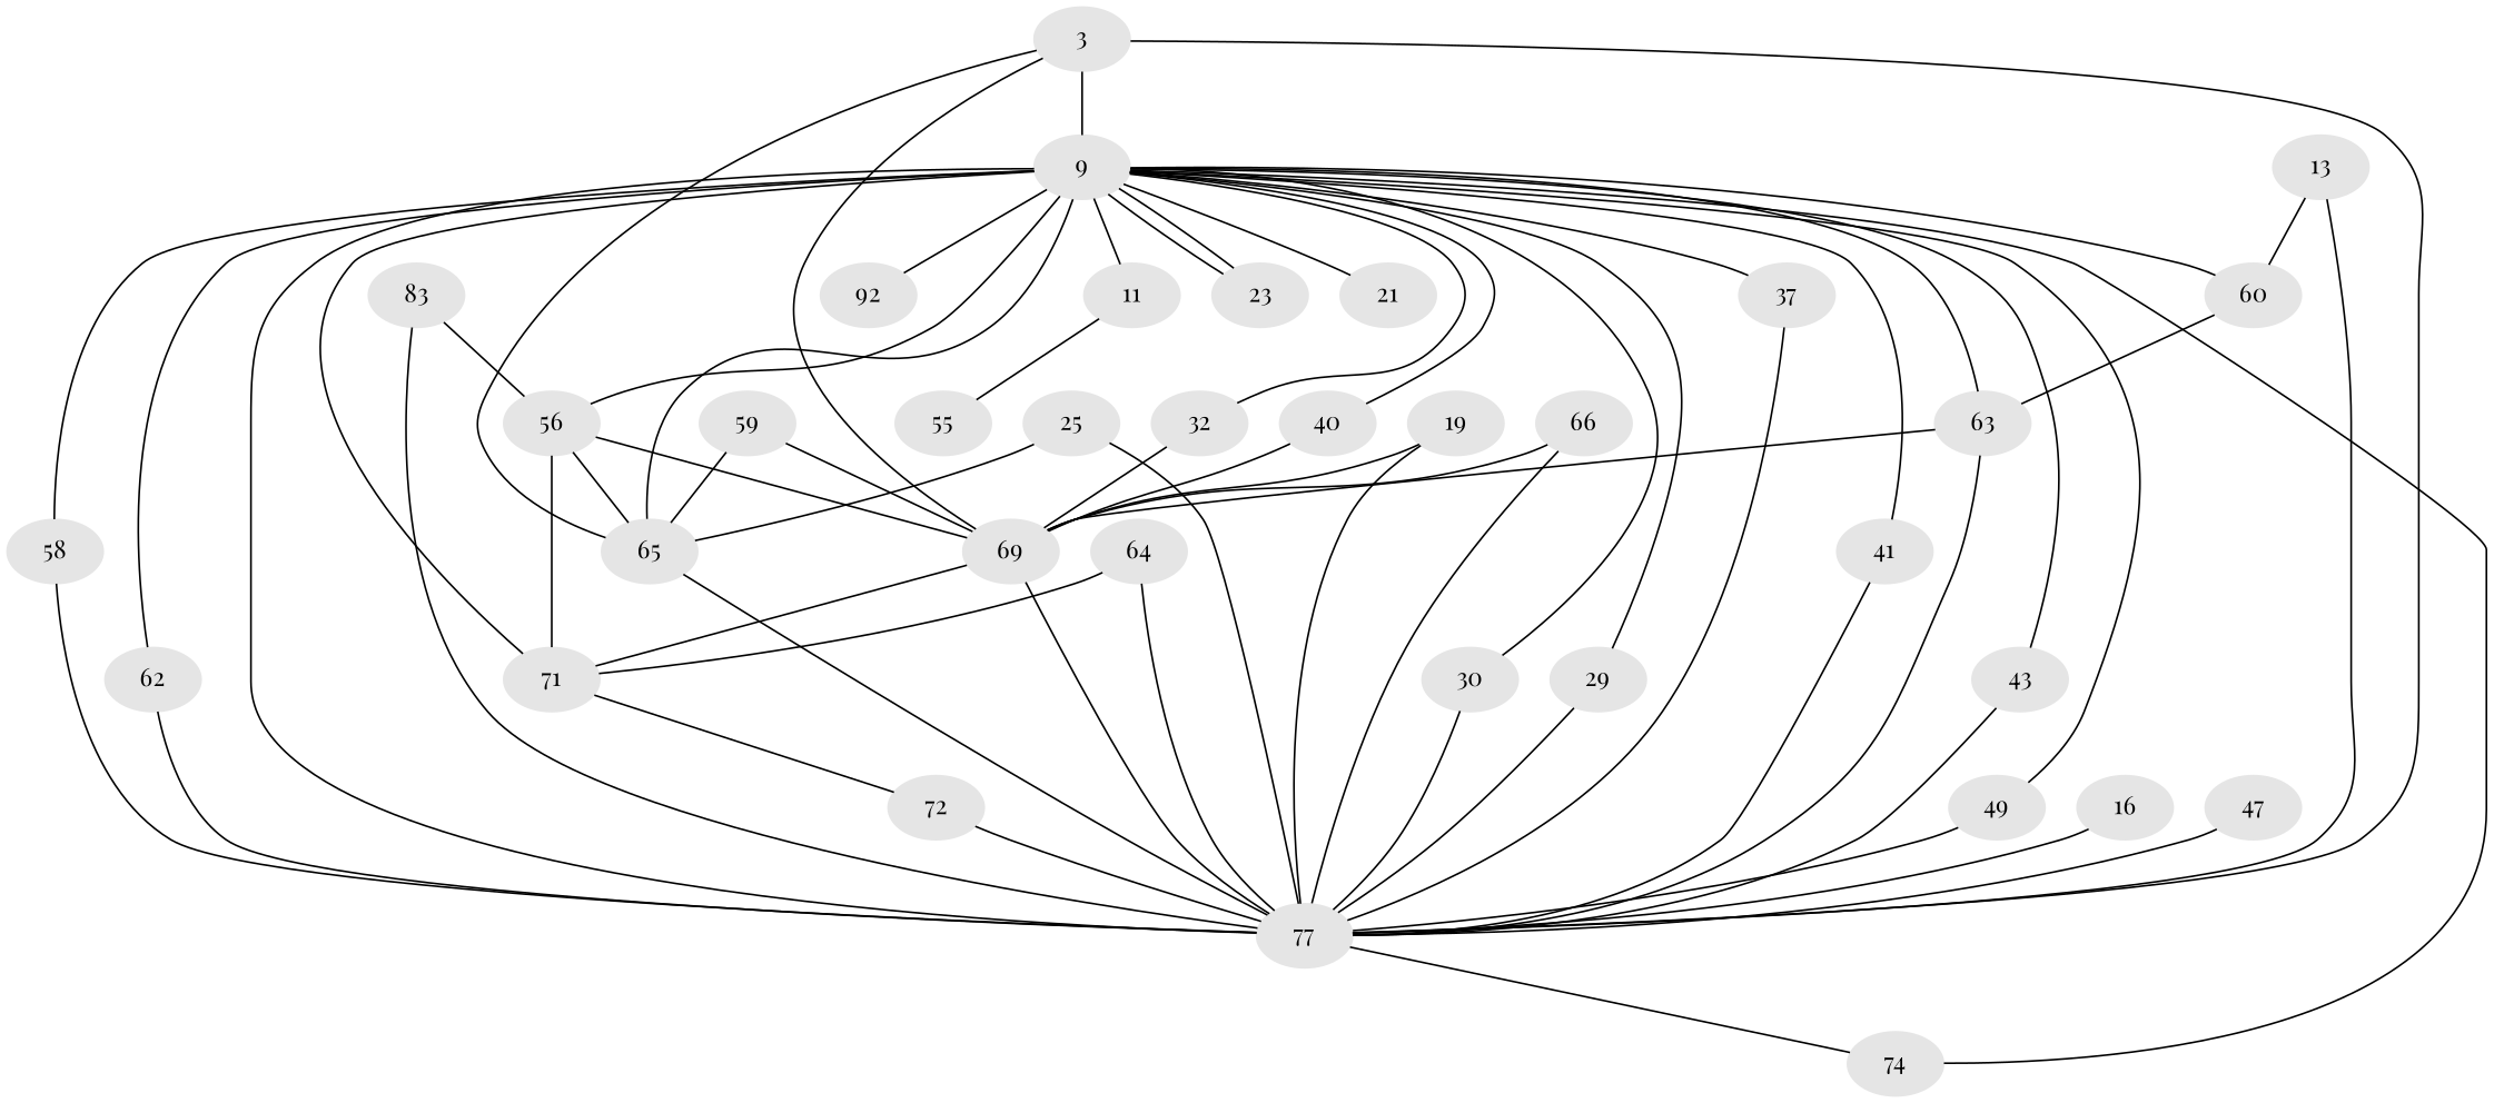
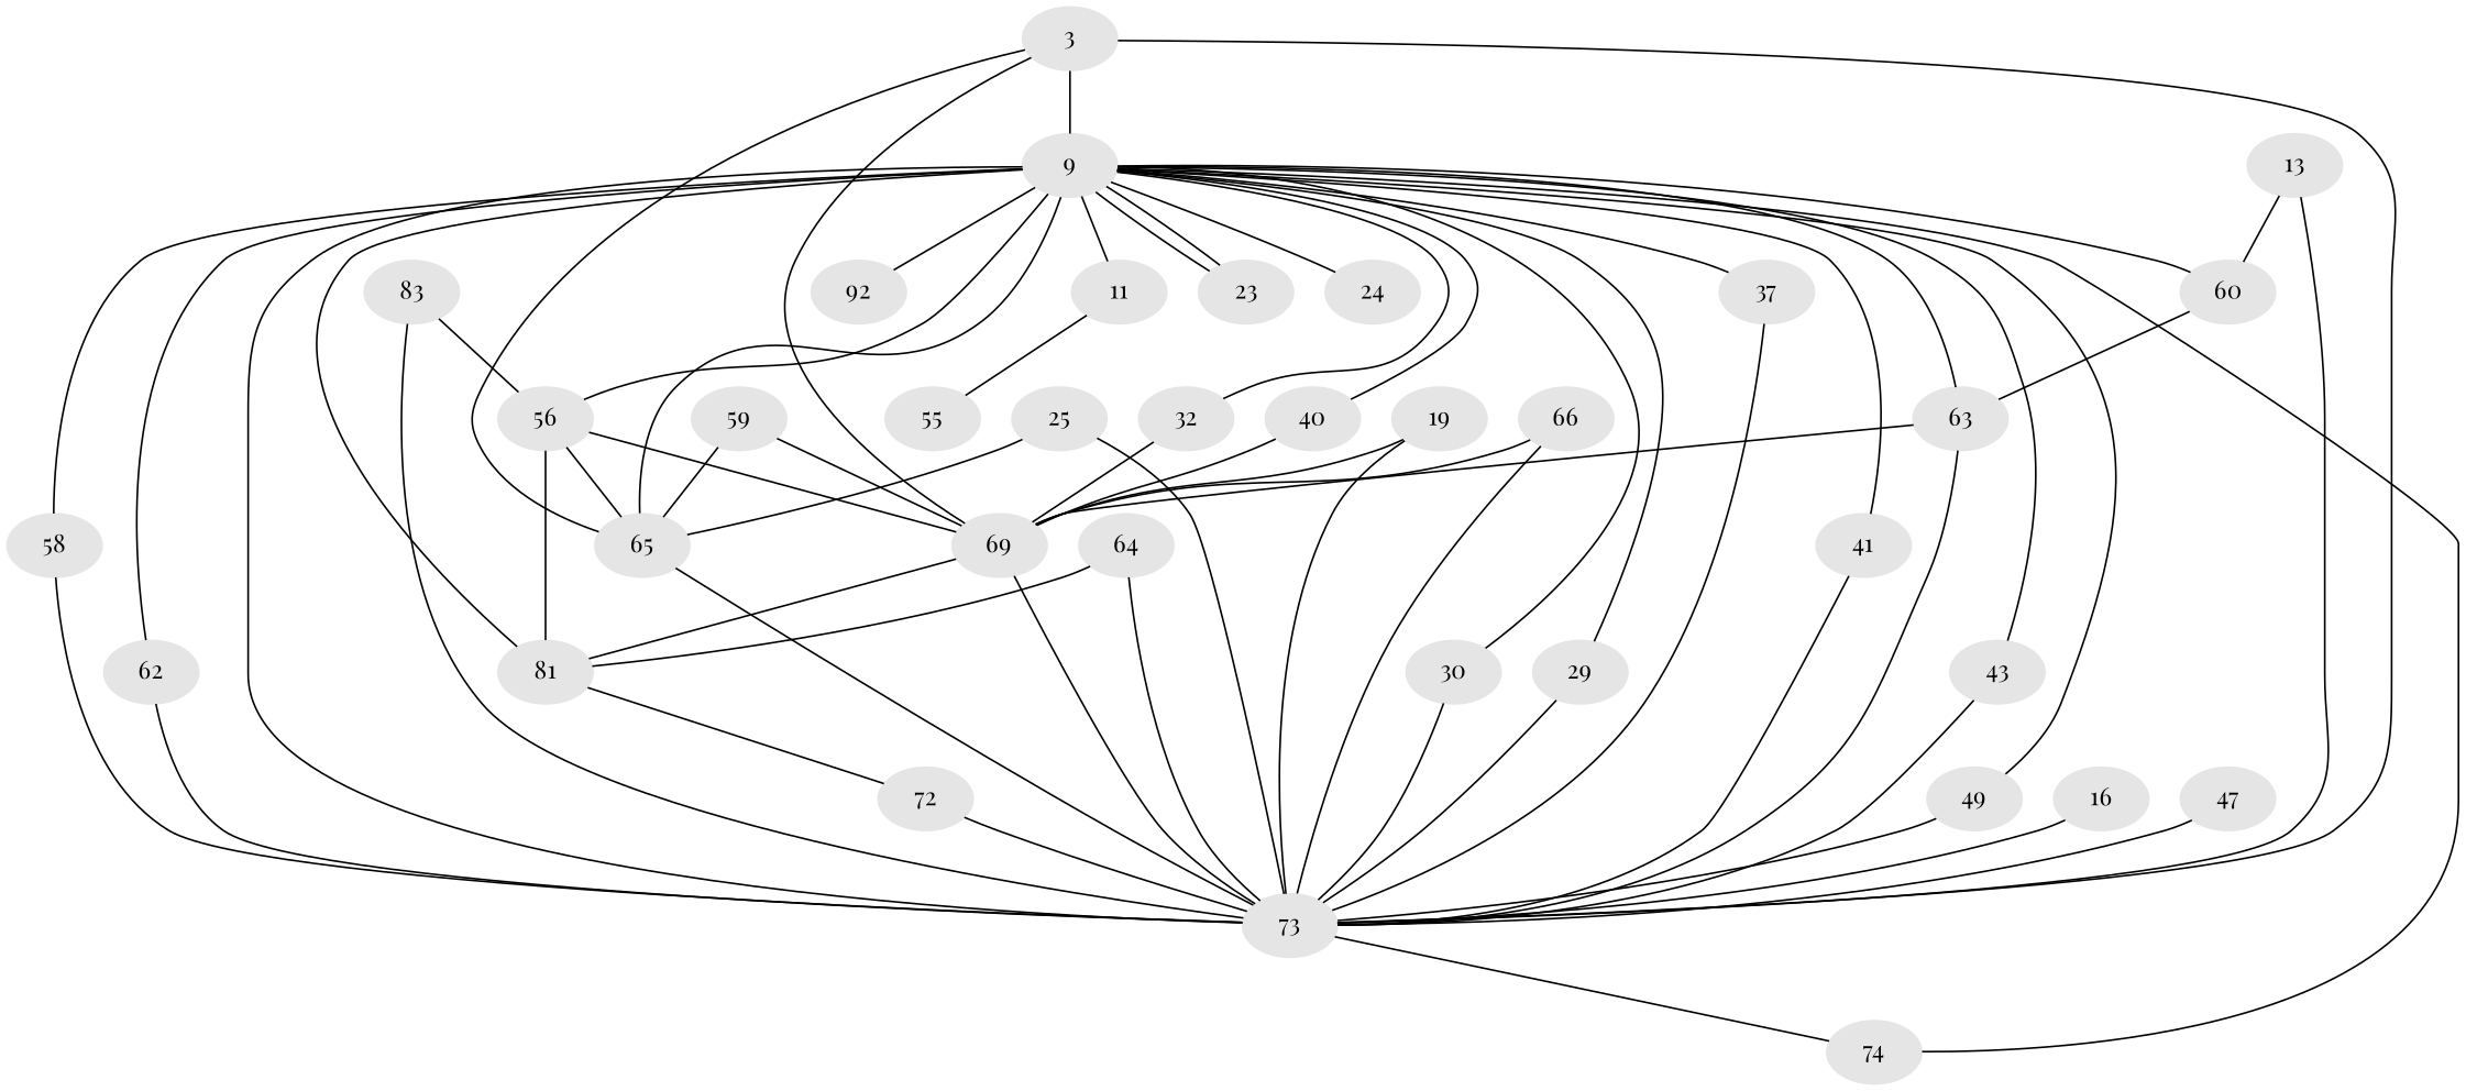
  graph {
    fontname="Playfair Display"
    node [color=gray90 fontname="Playfair Display" style=filled]
    edge [fontname="Playfair Display"]
    3 [super="+2"]
    9 [super="+5+7"]
    65 [super="+15+31+61+39"]
    69 [super="+45+8"]
-   73 [super="+53+10" label=77]
+   73 [super="+53+10"]
    11
    23
-   24 [label=21]
+   24
    29
    30
    32
    37 [super="+35"]
    40
    41 [super="+17+28"]
    43
    49 [super="+36"]
    n17 [label=92 super="+14"]
    56 [super="+54+21"]
    58
    60 [super="+44+26"]
    62
    63 [super="+48+51"]
-   71 [super="+70+50+42+57"]
+   71 [super="+70+50+42+57" label=81]
    74
    55
    72 [super="+67"]
    13
    16
    19
    25
    n31 [label=83]
    47
    59
    64
    66
    3 -- 9 [weight=6]
    3 -- 65
    3 -- 69 [weight=5]
    3 -- 73 [weight=7]
    9 -- 65
    9 -- 73 [weight=10]
    9 -- 11 [weight=2]
    9 -- 23
    9 -- 23
    9 -- 24 [weight=2]
    9 -- 29
    9 -- 30
    9 -- 32
    9 -- 37 [weight=2]
    9 -- 40
    9 -- 41 [weight=2]
    9 -- 43
    9 -- 49
    9 -- n17 [weight=3]
    9 -- 56 [weight=4]
    9 -- 58
    9 -- 60 [weight=3]
    9 -- 62
    9 -- 63 [weight=2]
    9 -- 71 [weight=3]
    9 -- 74
    65 -- 73
    69 -- 73 [weight=6]
    69 -- 71 [weight=2]
    73 -- 74
    11 -- 55
    29 -- 73
    30 -- 73
    32 -- 69
    37 -- 73
    40 -- 69
    41 -- 73 [weight=2]
    43 -- 73
    49 -- 73 [weight=3]
    56 -- 65 [weight=2]
    56 -- 69
    56 -- 71 [weight=2]
    58 -- 73
    60 -- 63
    62 -- 73
    63 -- 69 [weight=2]
    63 -- 73
    71 -- 72
    72 -- 73 [weight=2]
    13 -- 73 [weight=2]
    13 -- 60
    16 -- 73 [weight=2]
    19 -- 69
    19 -- 73
    25 -- 65
    25 -- 73 [weight=2]
    n31 -- 73
    n31 -- 56
    47 -- 73 [weight=2]
    59 -- 65
    59 -- 69
    64 -- 73
    64 -- 71
    66 -- 69
    66 -- 73
  }
